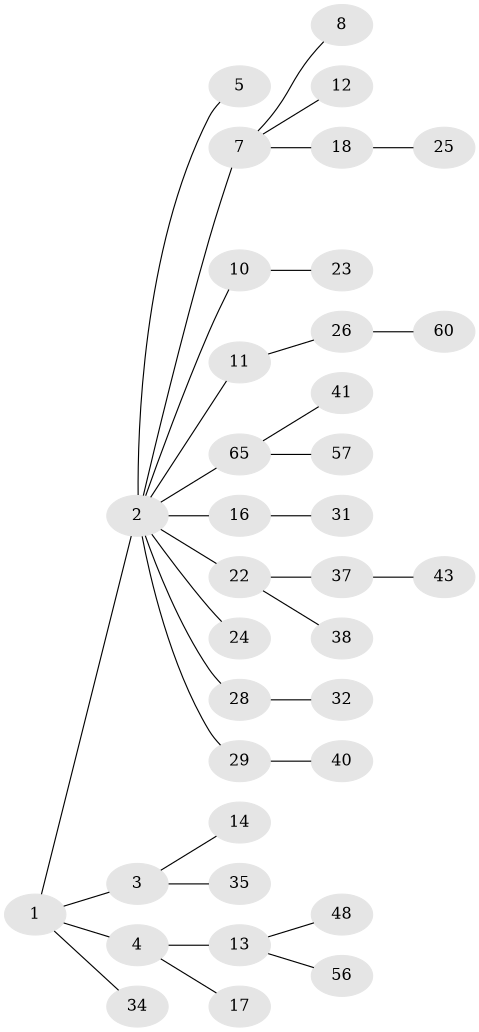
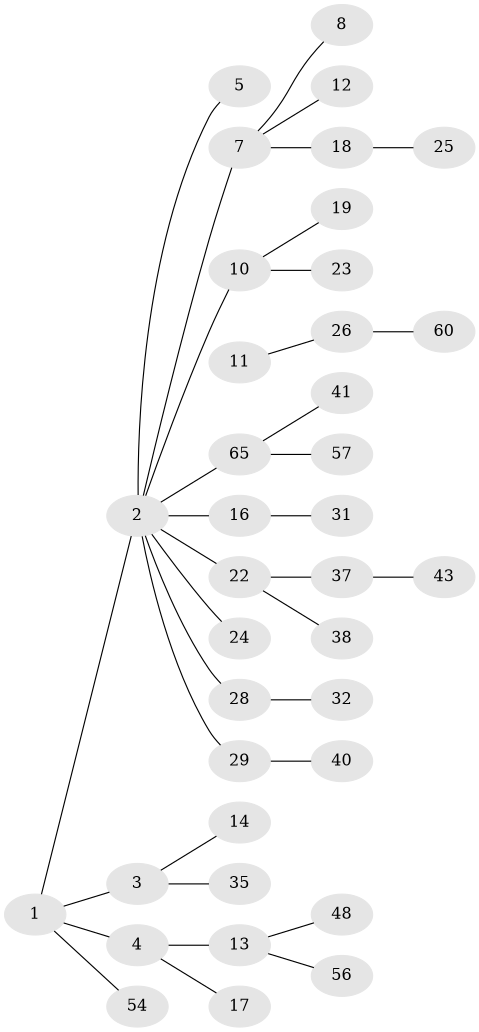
  graph {
    rankdir=LR
    node [color=gray90 style=filled]
    1 [super="+30"]
    2 [super="+6"]
    3 [super="+9"]
    4 [super="+46"]
-   34
+   34 [label=54]
    5 [super="+53"]
    7 [super="+59"]
    10 [super="+36"]
    11 [super="+58"]
    n10 [label=65 super="+21"]
    16 [super="+27"]
    22 [super="+33"]
    24 [super="+39"]
    28
    29 [super="+54"]
    14
    35 [super="+52"]
    13 [super="+55"]
    17 [super="+47"]
    8
    12
    18
+   19 [super="+44"]
    23
    26 [super="+51"]
    41
    57
    31 [super="+50"]
    37 [super="+49"]
    38
    32 [super="+42"]
    40
    48
    56
    25
    60
    43 [super="+45"]
    1 -- 2
    1 -- 3
    1 -- 4
    1 -- 34
    2 -- 5
    2 -- 7
    2 -- 10
-   2 -- 11
    2 -- n10
    2 -- 16
    2 -- 22
    2 -- 24
    2 -- 28
    2 -- 29
    3 -- 14
    3 -- 35
    4 -- 13
    4 -- 17
    7 -- 8
    7 -- 12
    7 -- 18
+   10 -- 19
    10 -- 23
    11 -- 26
    n10 -- 41
    n10 -- 57
    16 -- 31
    22 -- 37
    22 -- 38
    28 -- 32
    29 -- 40
    13 -- 48
    13 -- 56
    18 -- 25
    26 -- 60
    37 -- 43
  }
